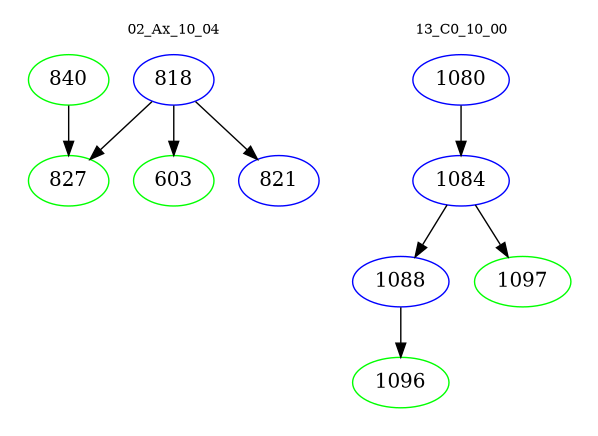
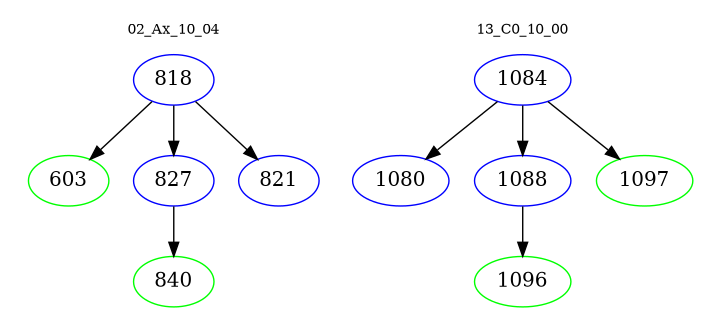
  digraph {
    node [color=blue]
    edge [color=black]
    n1 [label=818]
    n2 [color=green label=603]
-   n3 [color=green label=827]
+   n3 [label=827]
    n4 [label=821]
    n5 [color=green label=840]
    n6 [label=1084]
    n7 [label=1080]
    n8 [label=1088]
    n9 [color=green label=1097]
    n10 [color=green label=1096]
    subgraph cluster_1 {
      color=white
      fontsize=10
      label="02_Ax_10_04"
      n1
      n2
      n3
      n4
      n5
    }
    subgraph cluster_2 {
      color=white
      fontsize=10
      label="13_C0_10_00"
      n6
      n7
      n8
      n9
      n10
    }
    n1 -> n2
    n1 -> n3
    n1 -> n4
-   n5 -> n3
-   n7 -> n6
+   n3 -> n5
+   n6 -> n7
    n6 -> n8
    n6 -> n9
    n8 -> n10
  }
